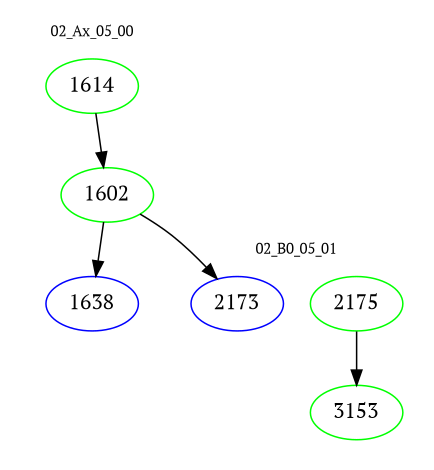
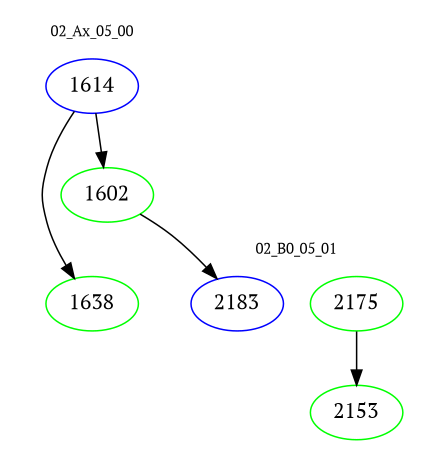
  digraph {
    fontname="PT Serif"
    node [color=green fontname="PT Serif"]
    edge [color=black fontname="PT Serif"]
-   n1 [label=1614]
+   n1 [color=blue label=1614]
    n2 [label=1602]
-   n3 [color=blue label=1638]
+   n3 [label=1638]
    n4 [label=2175]
-   n5 [label=3153]
-   n6 [color=blue label=2173]
+   n5 [label=2153]
+   n6 [color=blue label=2183]
    subgraph cluster_1 {
      color=white
      fontsize=10
      label="02_Ax_05_00"
      n1
      n2
      n3
    }
    subgraph cluster_2 {
      color=white
      fontsize=10
      label="02_B0_05_01"
      n4
      n5
      n6
    }
    n1 -> n2
-   n2 -> n3
+   n1 -> n3
    n2 -> n6
    n4 -> n5
  }
